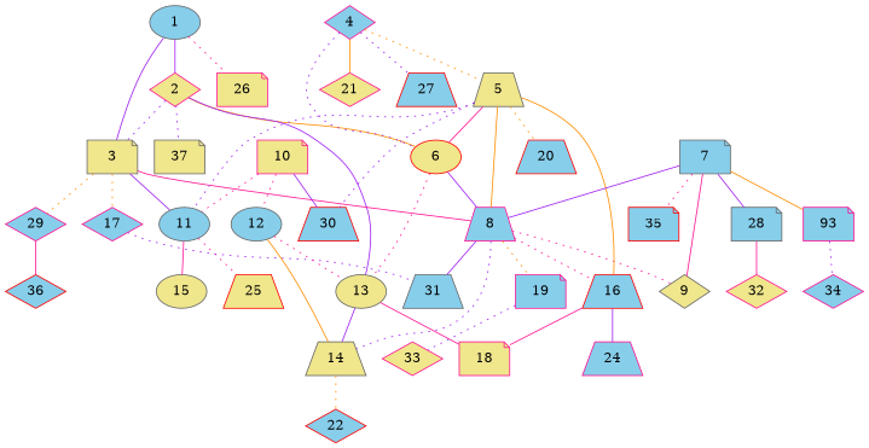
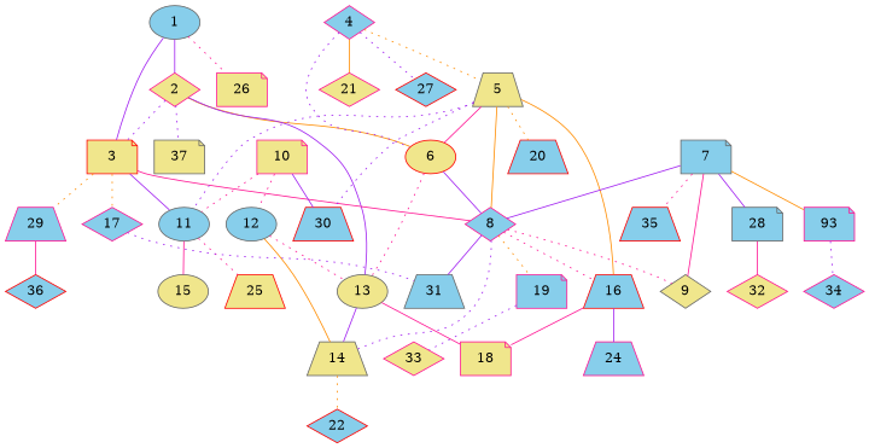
  graph {
    node [color=deeppink fillcolor=skyblue shape=diamond style=filled]
    edge [color=purple style=solid weight=1.0]
    1 [color=gray40 shape=ellipse]
    2 [fillcolor=khaki]
-   3 [color=gray40 fillcolor=khaki shape=note]
+   3 [color=red fillcolor=khaki shape=note]
    26 [fillcolor=khaki shape=note]
    6 [color=red fillcolor=khaki shape=ellipse]
    13 [color=gray40 fillcolor=khaki shape=ellipse]
    37 [color=gray40 fillcolor=khaki shape=note]
-   8 [shape=trapezium]
+   8
    11 [color=gray40 shape=ellipse]
    17
-   29
+   29 [shape=trapezium]
    14 [color=gray40 fillcolor=khaki shape=trapezium]
    18 [fillcolor=khaki shape=note]
    16 [color=red shape=trapezium]
    9 [color=gray40 fillcolor=khaki]
    19 [shape=note]
    31 [color=gray40 shape=trapezium]
    15 [color=gray40 fillcolor=khaki shape=ellipse]
    25 [color=red fillcolor=khaki shape=trapezium]
    36 [color=red]
    4
    5 [color=gray40 fillcolor=khaki shape=trapezium]
    21 [fillcolor=khaki]
-   27 [color=red shape=trapezium]
+   27 [color=red]
    20 [color=red shape=trapezium]
    30 [color=red shape=trapezium]
    24 [shape=trapezium]
    7 [color=gray40 shape=note]
    n29 [label=93 shape=note]
    28 [color=gray40 shape=note]
-   35 [color=red shape=note]
+   35 [color=red shape=trapezium]
    34
    32 [fillcolor=khaki]
    10 [fillcolor=khaki shape=note]
    12 [color=gray40 shape=ellipse]
    22 [color=red]
    33 [fillcolor=khaki]
    1 -- 2
    1 -- 3
    1 -- 26 [color=deeppink style=dotted]
    2 -- 3 [style=dotted]
    2 -- 6 [color=darkorange]
    2 -- 13
    2 -- 37 [style=dotted]
    3 -- 8 [color=deeppink]
    3 -- 11
    3 -- 17 [color=darkorange style=dotted]
    3 -- 29 [color=darkorange style=dotted]
    6 -- 13 [color=deeppink style=dotted]
    6 -- 8
    13 -- 14
    13 -- 18 [color=deeppink weight=4.0]
    8 -- 14 [style=dotted]
    8 -- 16 [color=deeppink style=dotted]
    8 -- 9 [color=deeppink style=dotted]
    8 -- 19 [color=darkorange style=dotted]
    8 -- 31
    11 -- 15 [color=deeppink weight=5.0]
    11 -- 25 [color=deeppink style=dotted]
    17 -- 31 [style=dotted]
    29 -- 36 [color=deeppink weight=2.0]
    14 -- 22 [color=darkorange style=dotted]
    16 -- 18 [color=deeppink]
    16 -- 24 [weight=2.0]
    19 -- 33 [style=dotted weight=2.0]
    4 -- 6 [style=dotted]
    4 -- 5 [color=darkorange style=dotted]
    4 -- 21 [color=darkorange weight=2.0]
    4 -- 27 [style=dotted]
    5 -- 6 [color=deeppink]
    5 -- 8 [color=darkorange]
    5 -- 11 [style=dotted]
    5 -- 16 [color=darkorange]
    5 -- 20 [color=darkorange style=dotted]
    5 -- 30 [style=dotted]
    7 -- 8
    7 -- 9 [color=deeppink]
    7 -- n29 [color=darkorange]
    7 -- 28
    7 -- 35 [color=deeppink style=dotted]
    n29 -- 34 [style=dotted]
    28 -- 32 [color=deeppink]
    10 -- 11 [color=deeppink style=dotted weight=2.0]
    10 -- 30
    10 -- 12 [color=deeppink style=dotted]
    12 -- 13 [color=deeppink style=dotted]
    12 -- 14 [color=darkorange]
  }
